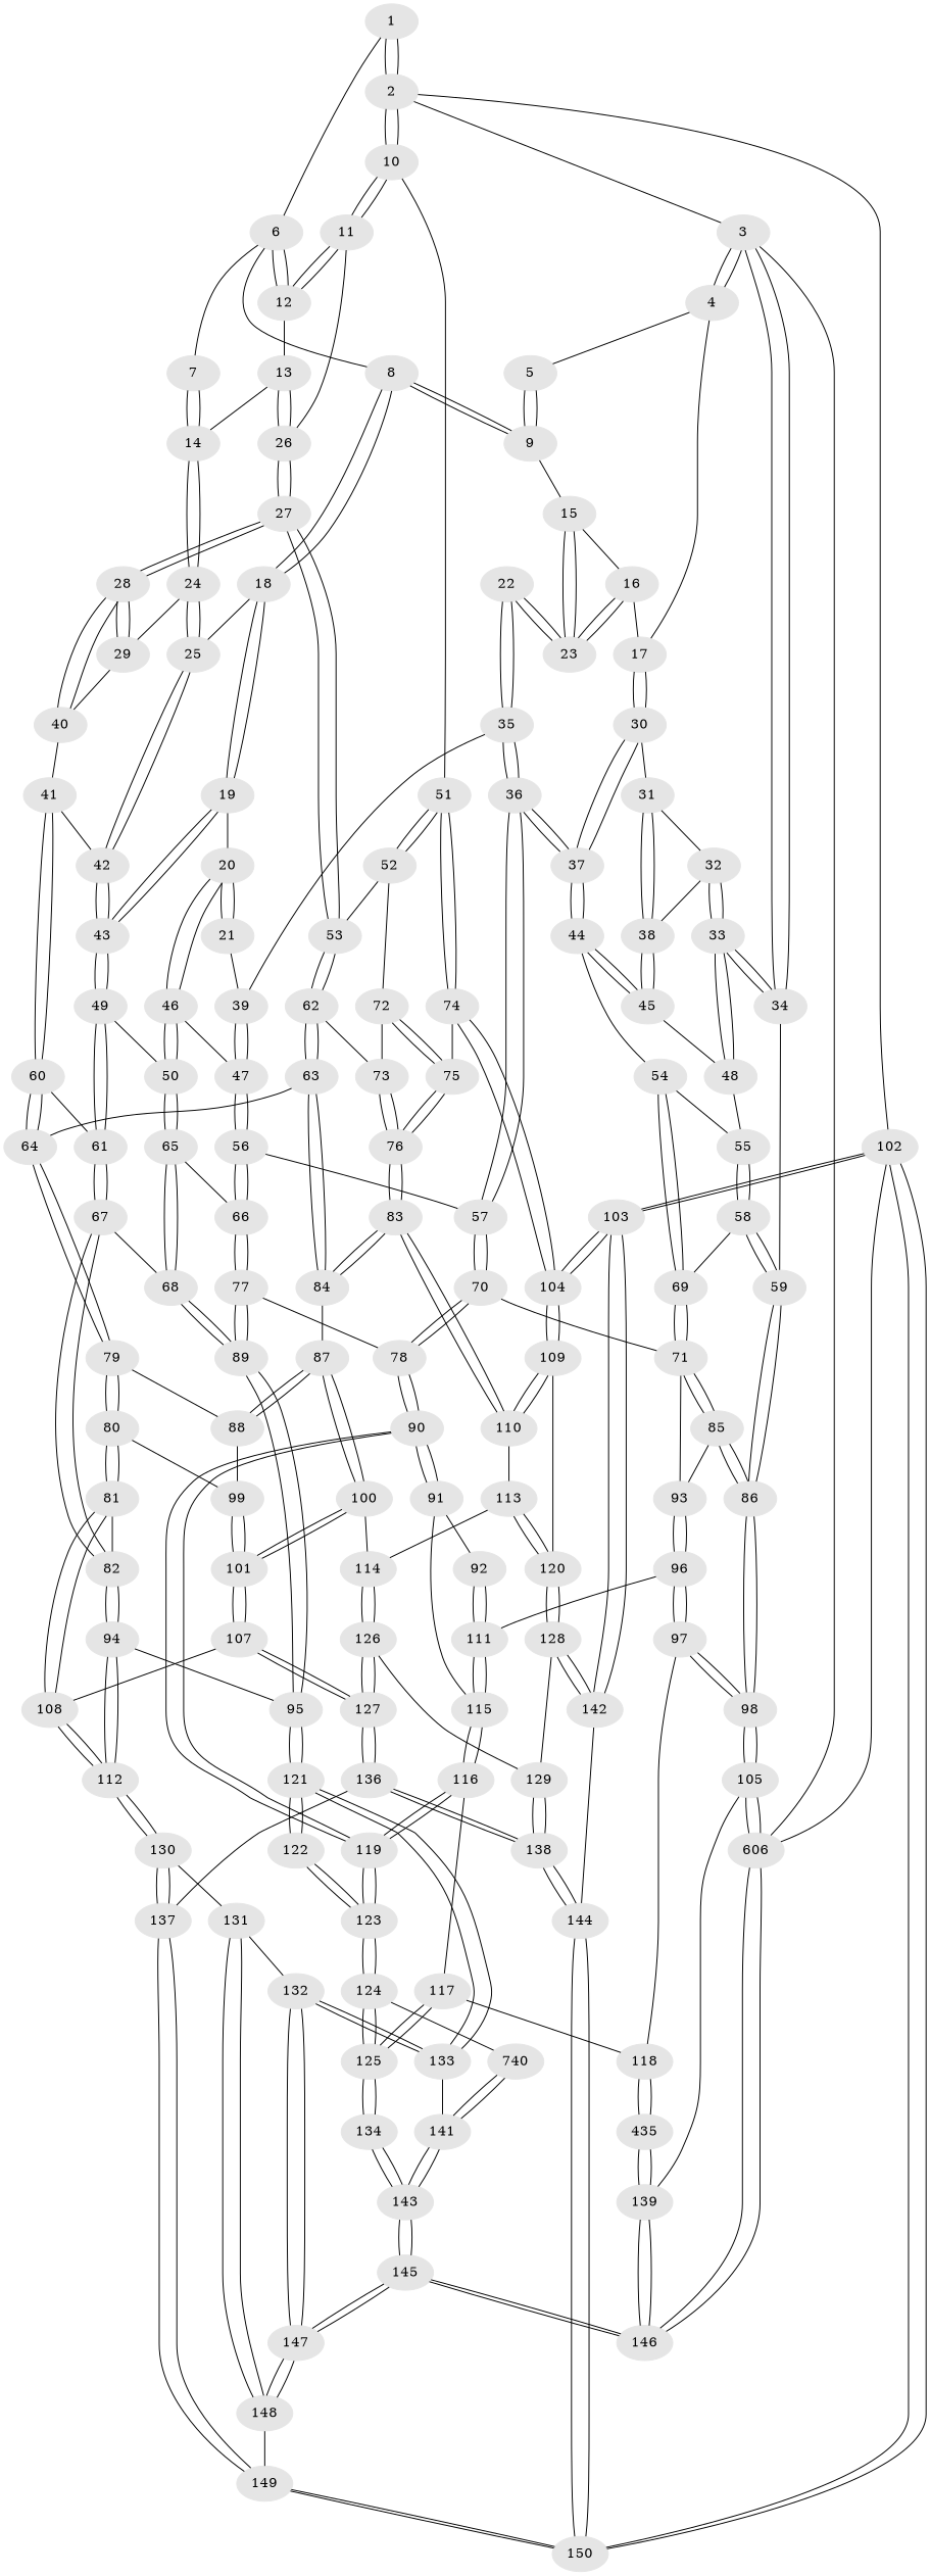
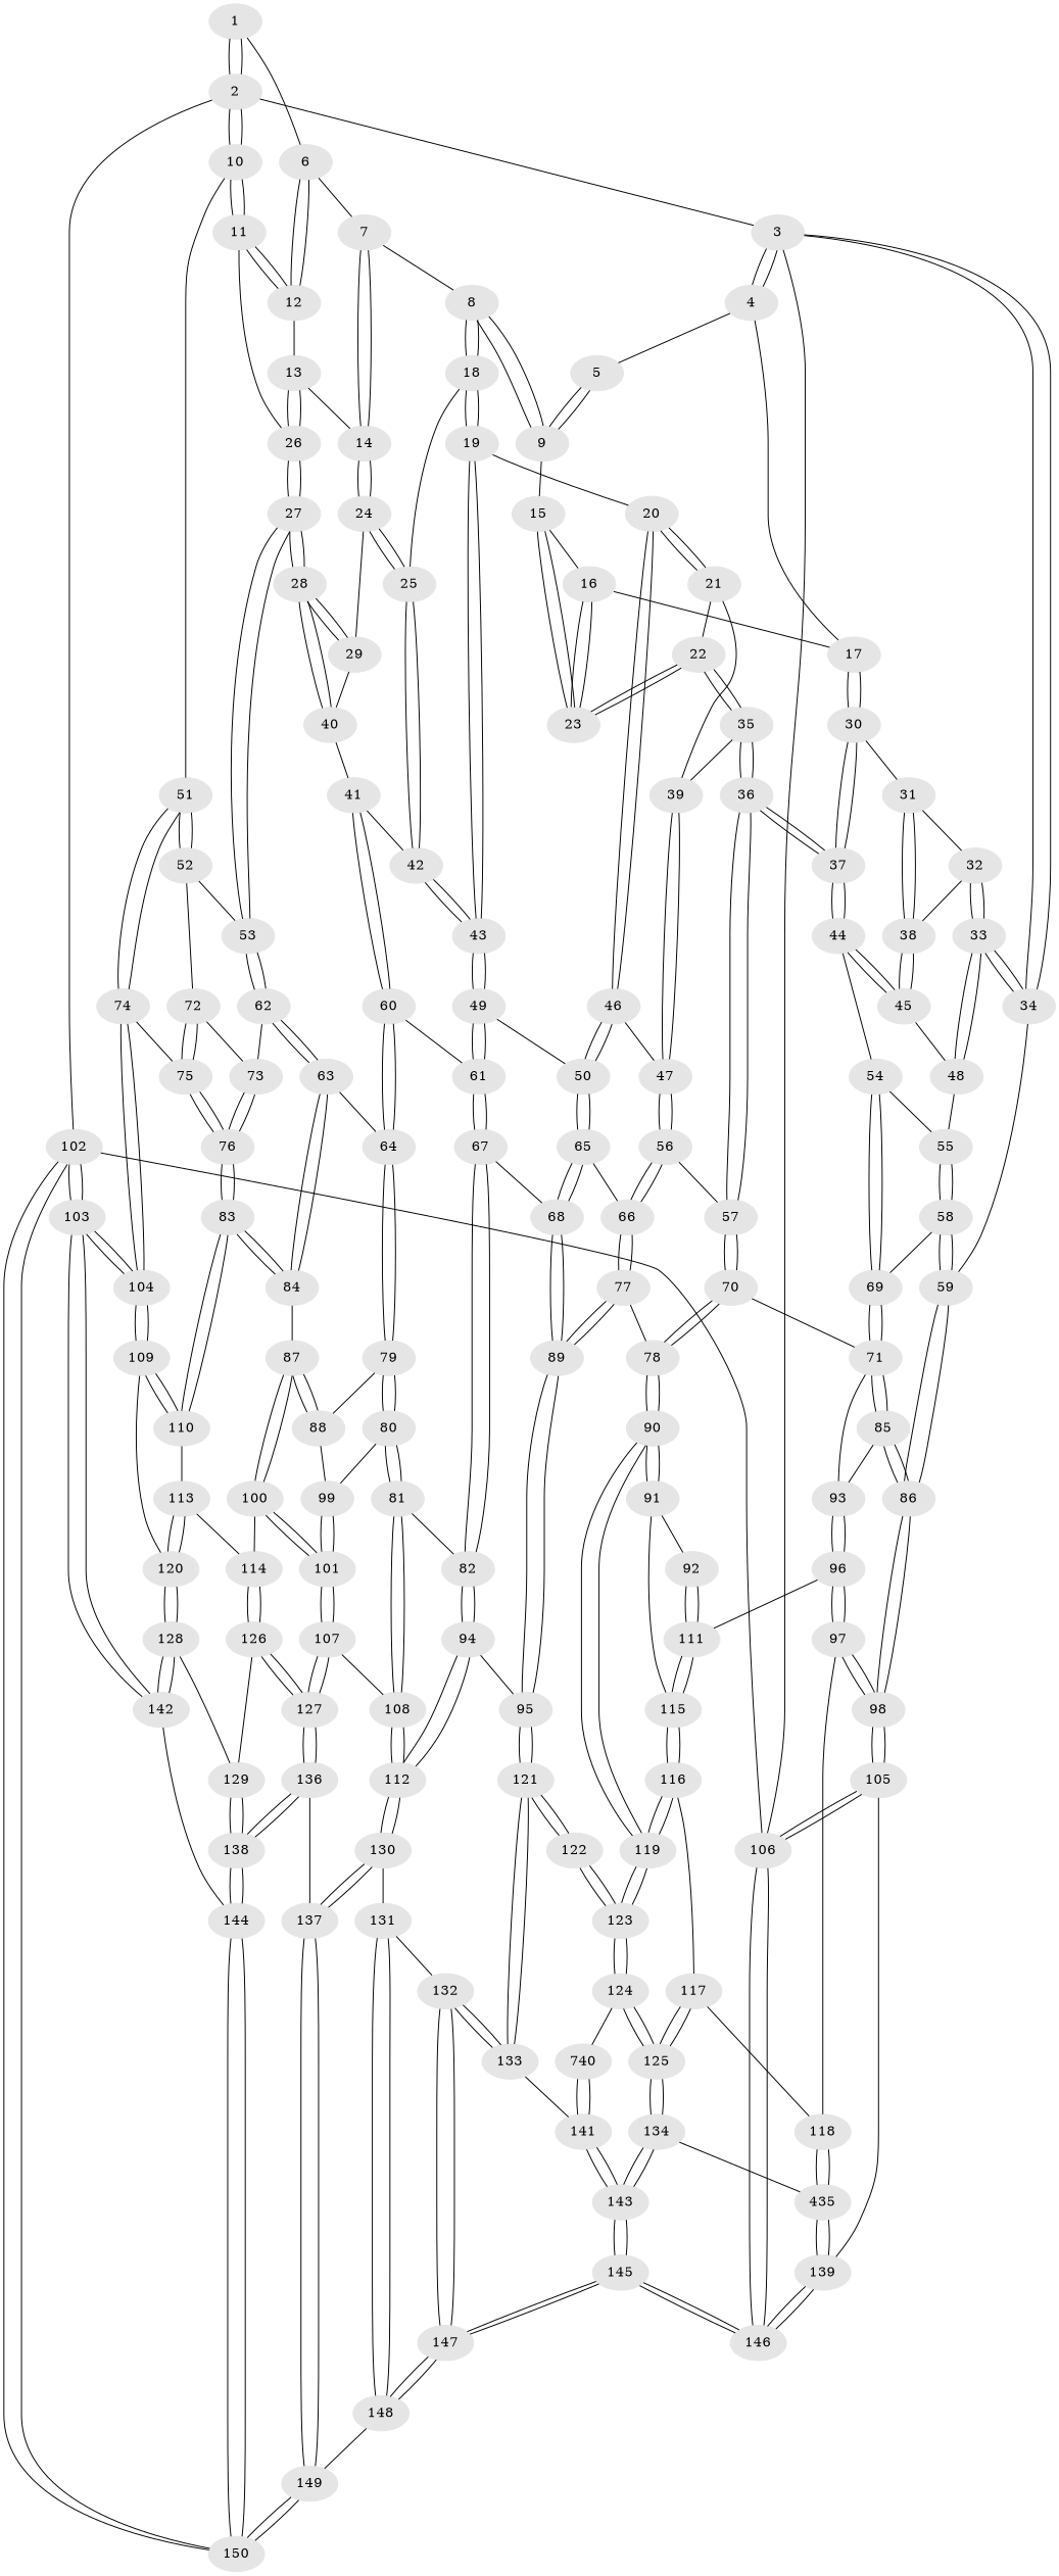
  graph {
    node [color=gray90 style=filled]
    1
    2
    6
    3
    10
    102
    7
    12
    4
    34
-   106 [label=606]
+   106
    11
    51
    103
    150
    5
    17
    59
    146
    9
    30
    15
    8
    14
    13
    18
    24
    19
    25
    16
    23
    26
    52
    74
    27
    29
    31
    37
    20
    43
    42
    21
    46
    49
    22
    39
    47
    50
    35
    36
    40
    28
    53
    62
    41
    32
    38
    44
    33
    45
    48
    55
    86
    57
    70
    54
    56
    60
    61
    64
    69
    65
    66
    58
    67
    68
    72
    75
    104
    73
    63
    71
    77
    78
    98
    79
    82
    84
    76
    87
    80
    88
    89
    94
    95
    85
    93
    90
    83
    109
    110
    91
    119
    81
    99
    108
    101
    112
    113
    100
    96
    105
    114
    121
    92
    115
    123
    111
    116
    97
    130
    122
    133
    118
    n125 [label=435]
    139
    107
    126
    127
    142
    144
    120
    136
    128
    131
    137
    129
    117
    125
    134
    124
    141
    n143 [label=740]
    143
    138
    132
    148
    149
    147
    145
    1 -- 2
    1 -- 2
    1 -- 6
    2 -- 3
    2 -- 10
    2 -- 10
    2 -- 102
    6 -- 7
    6 -- 12
    6 -- 12
    3 -- 4
    3 -- 4
    3 -- 34
    3 -- 34
    3 -- 106
    10 -- 11
    10 -- 11
    10 -- 51
    102 -- 106
    102 -- 103
    102 -- 103
    102 -- 150
    102 -- 150
-   6 -- 8
+   7 -- 8
    7 -- 14
    7 -- 14
    12 -- 13
    4 -- 5
    4 -- 17
    34 -- 59
    106 -- 146
    106 -- 146
    11 -- 12
    11 -- 12
    11 -- 26
    51 -- 52
    51 -- 52
    51 -- 74
    51 -- 74
    103 -- 104
    103 -- 104
    103 -- 142
    103 -- 142
    5 -- 9
    5 -- 9
    17 -- 30
    17 -- 30
    59 -- 86
    59 -- 86
    9 -- 15
    30 -- 31
    30 -- 37
    30 -- 37
    15 -- 16
    15 -- 23
    15 -- 23
    8 -- 9
    8 -- 9
    8 -- 18
    8 -- 18
    14 -- 24
    14 -- 24
    13 -- 14
    13 -- 26
    13 -- 26
    18 -- 19
    18 -- 19
    18 -- 25
    24 -- 25
    24 -- 25
    24 -- 29
    19 -- 20
    19 -- 43
    19 -- 43
    25 -- 42
    25 -- 42
    16 -- 17
    16 -- 23
    16 -- 23
    26 -- 27
    26 -- 27
    52 -- 53
    52 -- 72
    74 -- 75
    74 -- 104
    74 -- 104
    27 -- 28
    27 -- 28
    27 -- 53
    27 -- 53
    29 -- 40
    31 -- 32
    31 -- 38
    31 -- 38
    37 -- 44
    37 -- 44
    20 -- 21
    20 -- 21
    20 -- 46
    20 -- 46
    43 -- 49
    43 -- 49
    42 -- 43
    42 -- 43
+   21 -- 22
    21 -- 39
    46 -- 47
    46 -- 50
    46 -- 50
    49 -- 50
    49 -- 61
    49 -- 61
    22 -- 23
    22 -- 23
    22 -- 35
    22 -- 35
    39 -- 47
    39 -- 47
    47 -- 56
    47 -- 56
    50 -- 65
    50 -- 65
    35 -- 39
    35 -- 36
    35 -- 36
    36 -- 37
    36 -- 37
    36 -- 57
    36 -- 57
    40 -- 41
    28 -- 29
    28 -- 29
    28 -- 40
    28 -- 40
    53 -- 62
    53 -- 62
    62 -- 73
    62 -- 63
    62 -- 63
    41 -- 42
    41 -- 60
    41 -- 60
    32 -- 38
    32 -- 33
    32 -- 33
    38 -- 45
    38 -- 45
    44 -- 45
    44 -- 45
    44 -- 54
    33 -- 34
    33 -- 34
    33 -- 48
    33 -- 48
    45 -- 48
    48 -- 55
    55 -- 58
    55 -- 58
    86 -- 98
    86 -- 98
    57 -- 70
    57 -- 70
    70 -- 71
    70 -- 78
    70 -- 78
    54 -- 55
    54 -- 69
    54 -- 69
    56 -- 57
    56 -- 66
    56 -- 66
    60 -- 61
    60 -- 64
    60 -- 64
    61 -- 67
    61 -- 67
    64 -- 79
    64 -- 79
    69 -- 71
    69 -- 71
    65 -- 66
    65 -- 68
    65 -- 68
    66 -- 77
    66 -- 77
    58 -- 59
    58 -- 59
    58 -- 69
    67 -- 68
    67 -- 82
    67 -- 82
    68 -- 89
    68 -- 89
    72 -- 75
    72 -- 75
    72 -- 73
    75 -- 76
    75 -- 76
    104 -- 109
    104 -- 109
    73 -- 76
    73 -- 76
    63 -- 64
    63 -- 84
    63 -- 84
    71 -- 85
    71 -- 85
    71 -- 93
    77 -- 78
    77 -- 89
    77 -- 89
    78 -- 90
    78 -- 90
    98 -- 105
    98 -- 105
    79 -- 80
    79 -- 80
    79 -- 88
    82 -- 94
    82 -- 94
    84 -- 87
    76 -- 83
    76 -- 83
    87 -- 88
    87 -- 88
    87 -- 100
    87 -- 100
    80 -- 81
    80 -- 81
    80 -- 99
    88 -- 99
    89 -- 95
    89 -- 95
    94 -- 95
    94 -- 112
    94 -- 112
    95 -- 121
    95 -- 121
    85 -- 86
    85 -- 86
    85 -- 93
    93 -- 96
    93 -- 96
    90 -- 91
    90 -- 91
    90 -- 119
    90 -- 119
    83 -- 84
    83 -- 84
    83 -- 110
    83 -- 110
    109 -- 110
    109 -- 110
    109 -- 120
    110 -- 113
    91 -- 92
    91 -- 115
    119 -- 123
    119 -- 123
    81 -- 82
    81 -- 108
    81 -- 108
    99 -- 101
    99 -- 101
    108 -- 112
    108 -- 112
    101 -- 107
    101 -- 107
    112 -- 130
    112 -- 130
    113 -- 114
    113 -- 120
    113 -- 120
    100 -- 101
    100 -- 101
    100 -- 114
    96 -- 111
    96 -- 97
    96 -- 97
    105 -- 106
    105 -- 106
    105 -- 139
    114 -- 126
    114 -- 126
    121 -- 122
    121 -- 122
    121 -- 133
    121 -- 133
    92 -- 111
    92 -- 111
    115 -- 116
    115 -- 116
    123 -- 124
    123 -- 124
    111 -- 115
    111 -- 115
    116 -- 119
    116 -- 119
    116 -- 117
    97 -- 98
    97 -- 98
    97 -- 118
    130 -- 131
    130 -- 137
    130 -- 137
    122 -- 123
    122 -- 123
    133 -- 141
    118 -- n125
    118 -- n125
    n125 -- 139
    n125 -- 139
    139 -- 146
    139 -- 146
    107 -- 108
    107 -- 127
    107 -- 127
    126 -- 127
    126 -- 127
    126 -- 129
    127 -- 136
    127 -- 136
    142 -- 144
    144 -- 150
    144 -- 150
    120 -- 128
    120 -- 128
    136 -- 137
    136 -- 138
    136 -- 138
    128 -- 142
    128 -- 142
    128 -- 129
    131 -- 132
    131 -- 148
    131 -- 148
    137 -- 149
    137 -- 149
    129 -- 138
    129 -- 138
    117 -- 118
    117 -- 125
    117 -- 125
    125 -- 134
    125 -- 134
+   134 -- n125
    134 -- 143
    134 -- 143
    124 -- 125
    124 -- 125
    124 -- n143
    141 -- 143
    141 -- 143
    n143 -- 141
    n143 -- 141
    143 -- 145
    143 -- 145
    138 -- 144
    138 -- 144
    132 -- 133
    132 -- 133
    132 -- 147
    132 -- 147
    148 -- 149
    149 -- 150
    149 -- 150
    147 -- 148
    147 -- 148
    145 -- 146
    145 -- 146
    145 -- 147
    145 -- 147
  }
